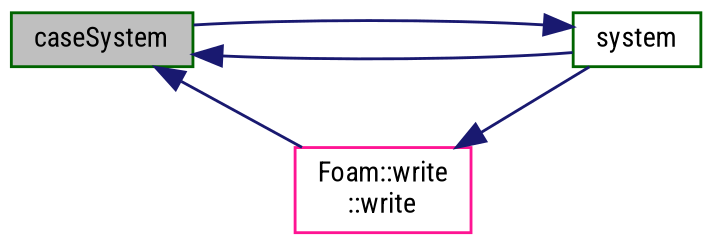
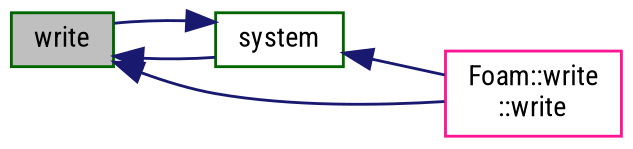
  digraph {
    fontname="Roboto Condensed"
    rankdir=LR
    node [color=darkgreen fontname="Roboto Condensed" fontsize=10 shape=record]
    edge [color=midnightblue dir=back fontname="Roboto Condensed" fontsize=10 labelfontname=Helvetica labelfontsize=10 style=solid]
-   n1 [fillcolor=grey75 fontcolor=black height=0.2 label=caseSystem style=filled width=0.4]
+   n1 [fillcolor=grey75 fontcolor=black height=0.2 label=write style=filled width=0.4]
    n2 [height=0.2 label=system width=0.4]
    n3 [color=deeppink height=0.2 label="Foam::write\l::write" width=0.4]
    n1 -> n2
    n1 -> n3
    n2 -> n1
-   n3 -> n2
+   n2 -> n3
  }
